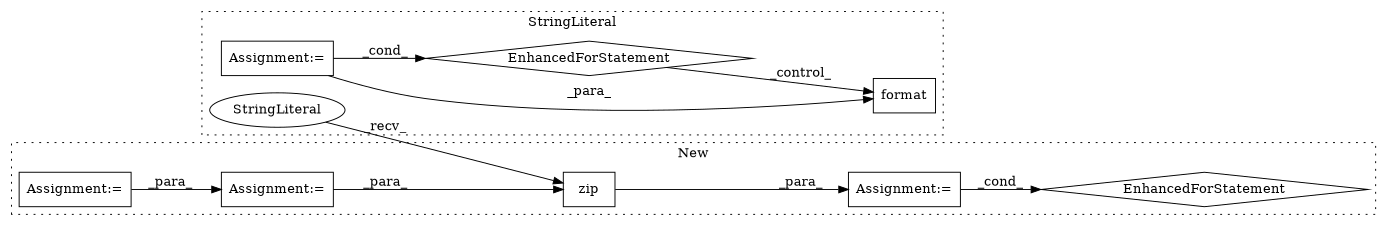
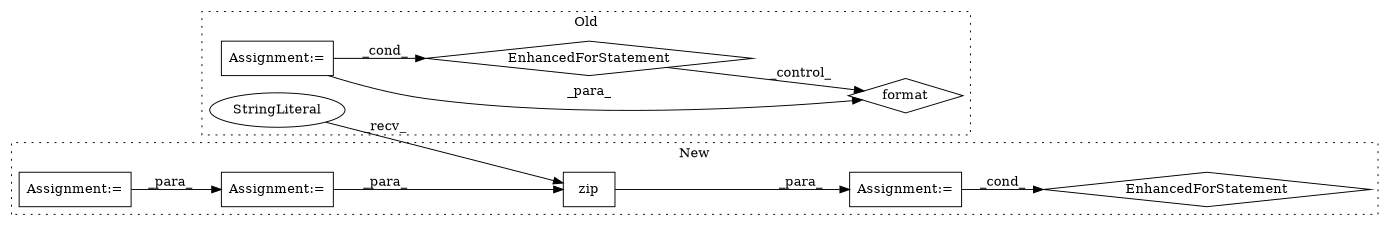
  digraph {
    rankdir=LR
    node [a=7 l="57,2" s="2135,2228" shape=box]
-   n1 [a=32 l="7,1" label=format s="2456,2478"]
+   n1 [a=32 l="7,1" label=format s="2456,2478" shape=diamond]
    n2 [a=45 l=6 label=StringLiteral s=2449 shape=ellipse]
    n3 [l=3 label="Assignment:=" s=453]
    n4 [a=70 l="61,2" label=EnhancedForStatement s="2338,2417" shape=diamond]
    n5 [a=32 l="4,1" label=zip s="2211,2227"]
    n6 [label="Assignment:="]
    n7 [a=70 label=EnhancedForStatement shape=diamond]
    n8 [l=1 label="Assignment:=" s=2088]
    n9 [l=1 label="Assignment:=" s=1998]
    subgraph cluster_1 {
-     label=StringLiteral
+     label=Old
      style=dotted
      n1
      n2
      n3
      n4
    }
    subgraph cluster_2 {
      label=New
      style=dotted
      n5
      n6
      n7
      n8
      n9
    }
    n2 -> n5 [label=_recv_]
    n3 -> n1 [label=_para_]
    n3 -> n4 [label=_cond_]
    n4 -> n1 [label=_control_]
    n5 -> n6 [label=_para_]
    n6 -> n7 [label=_cond_]
    n8 -> n5 [label=_para_]
    n9 -> n8 [label=_para_]
  }
